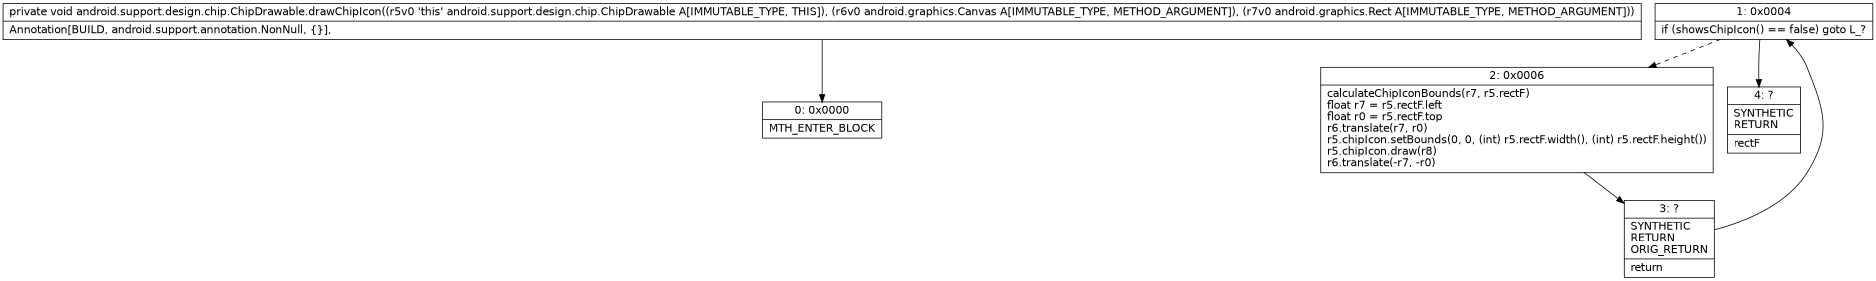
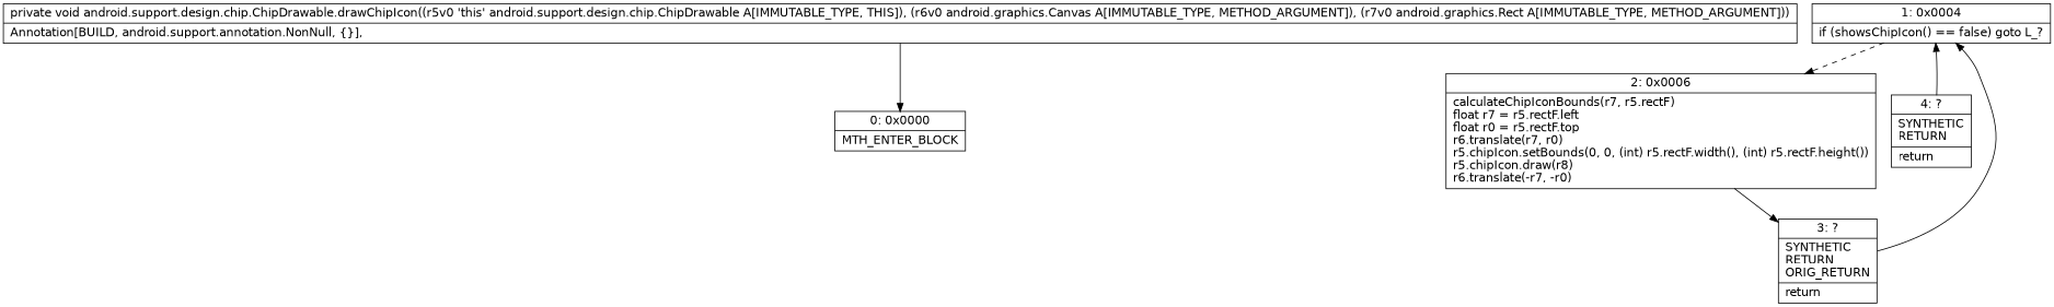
  digraph {
    fontname="DejaVu Sans"
    node [fontname="DejaVu Sans" shape=record]
    edge [fontname="DejaVu Sans"]
    n1 [label="{0\:\ 0x0000|MTH_ENTER_BLOCK\l}"]
    n2 [label="{1\:\ 0x0004|if (showsChipIcon() == false) goto L_?\l}"]
    n3 [label="{2\:\ 0x0006|calculateChipIconBounds(r7, r5.rectF)\lfloat r7 = r5.rectF.left\lfloat r0 = r5.rectF.top\lr6.translate(r7, r0)\lr5.chipIcon.setBounds(0, 0, (int) r5.rectF.width(), (int) r5.rectF.height())\lr5.chipIcon.draw(r8)\lr6.translate(\-r7, \-r0)\l}"]
-   n4 [label="{4\:\ ?|SYNTHETIC\lRETURN\l|rectF\l}"]
+   n4 [label="{4\:\ ?|SYNTHETIC\lRETURN\l|return\l}"]
    n5 [label="{3\:\ ?|SYNTHETIC\lRETURN\lORIG_RETURN\l|return\l}"]
    n6 [label="{private void android.support.design.chip.ChipDrawable.drawChipIcon((r5v0 'this' android.support.design.chip.ChipDrawable A[IMMUTABLE_TYPE, THIS]), (r6v0 android.graphics.Canvas A[IMMUTABLE_TYPE, METHOD_ARGUMENT]), (r7v0 android.graphics.Rect A[IMMUTABLE_TYPE, METHOD_ARGUMENT]))  | Annotation[BUILD, android.support.annotation.NonNull, \{\}], \l}"]
    n2 -> n3 [style=dashed]
-   n2 -> n4
+   n4 -> n2
    n3 -> n5
    n5 -> n2
    n6 -> n1
  }
